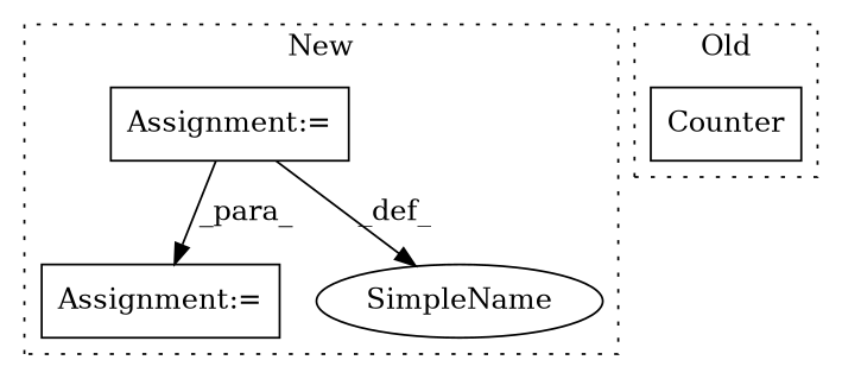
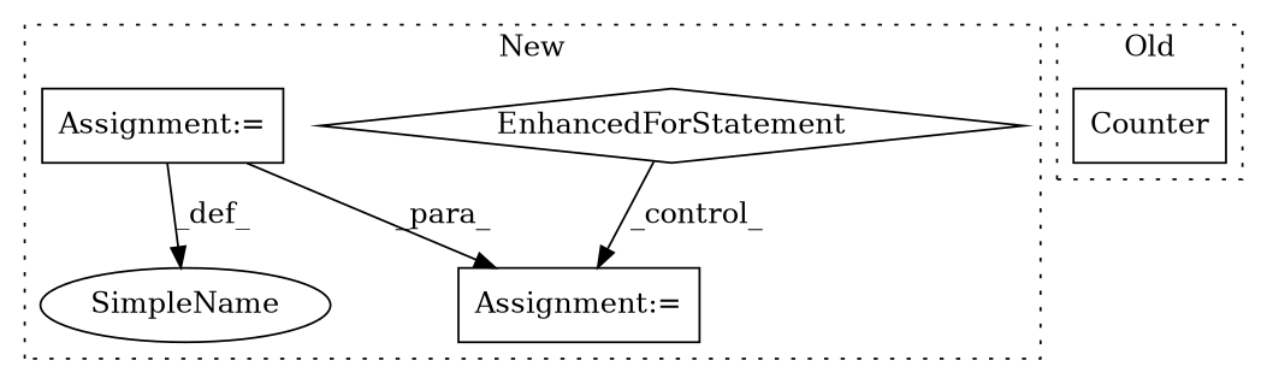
  digraph {
    node [a=7 l="53,2" s="8154,8236" shape=box]
+   n1 [a=70 label=EnhancedForStatement shape=diamond]
    n2 [label="Assignment:="]
    n3 [l=1 label="Assignment:=" s=8261]
    n4 [a=42 l=3 label=SimpleName s=8211 shape=ellipse]
    n5 [a=32 l="8,1" label=Counter s="7799,7818"]
    subgraph cluster_1 {
      label=New
      style=dotted
+     n1
      n2
      n3
      n4
    }
    subgraph cluster_2 {
      label=Old
      style=dotted
      n5
    }
+   n1 -> n3 [label=_control_]
    n2 -> n3 [label=_para_]
    n2 -> n4 [label=_def_]
  }
